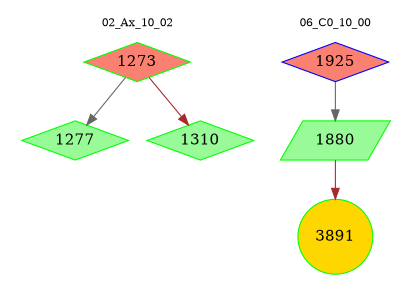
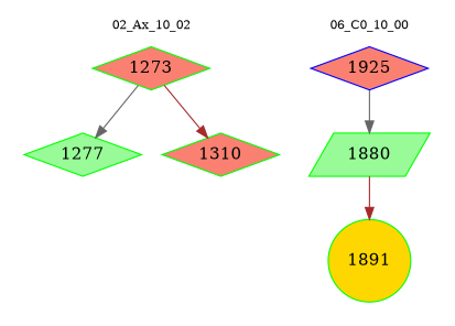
  digraph {
    node [color=green fillcolor=salmon shape=diamond style=filled]
    edge [color=gray40]
    n1 [label=1273]
    n2 [fillcolor=palegreen label=1277]
-   n3 [fillcolor=palegreen label=1310]
+   n3 [label=1310]
    n4 [fillcolor=palegreen label=1880 shape=parallelogram]
    n5 [color=blue label=1925]
-   n6 [fillcolor=gold label=3891 shape=circle]
+   n6 [fillcolor=gold label=1891 shape=circle]
    subgraph cluster_1 {
      color=white
      fontsize=10
      label="02_Ax_10_02"
      n1
      n2
      n3
    }
    subgraph cluster_2 {
      color=white
      fontsize=10
      label="06_C0_10_00"
      n4
      n5
      n6
    }
    n1 -> n2
    n1 -> n3 [color=brown]
    n4 -> n6 [color=brown]
    n5 -> n4
  }
